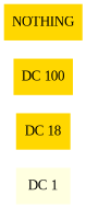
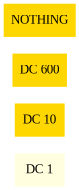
  digraph {
    rankdir=LR
    fontname="Liberation Serif"
    node [shape=plaintext style=filled fillcolor=gold color=teal fontname="Liberation Serif"]
    n1 [label="DC 1" fillcolor=lightyellow]
-   n2 [label="DC 18" color=purple]
-   n3 [label="DC 100"]
+   n2 [label="DC 10" color=purple]
+   n3 [label="DC 600"]
    n4 [label=NOTHING]
    subgraph sub_1 {
      rank=same
      n1
      n2
      n3
    }
    subgraph sub_2 {
      rank=min
      n4
    }
  }
